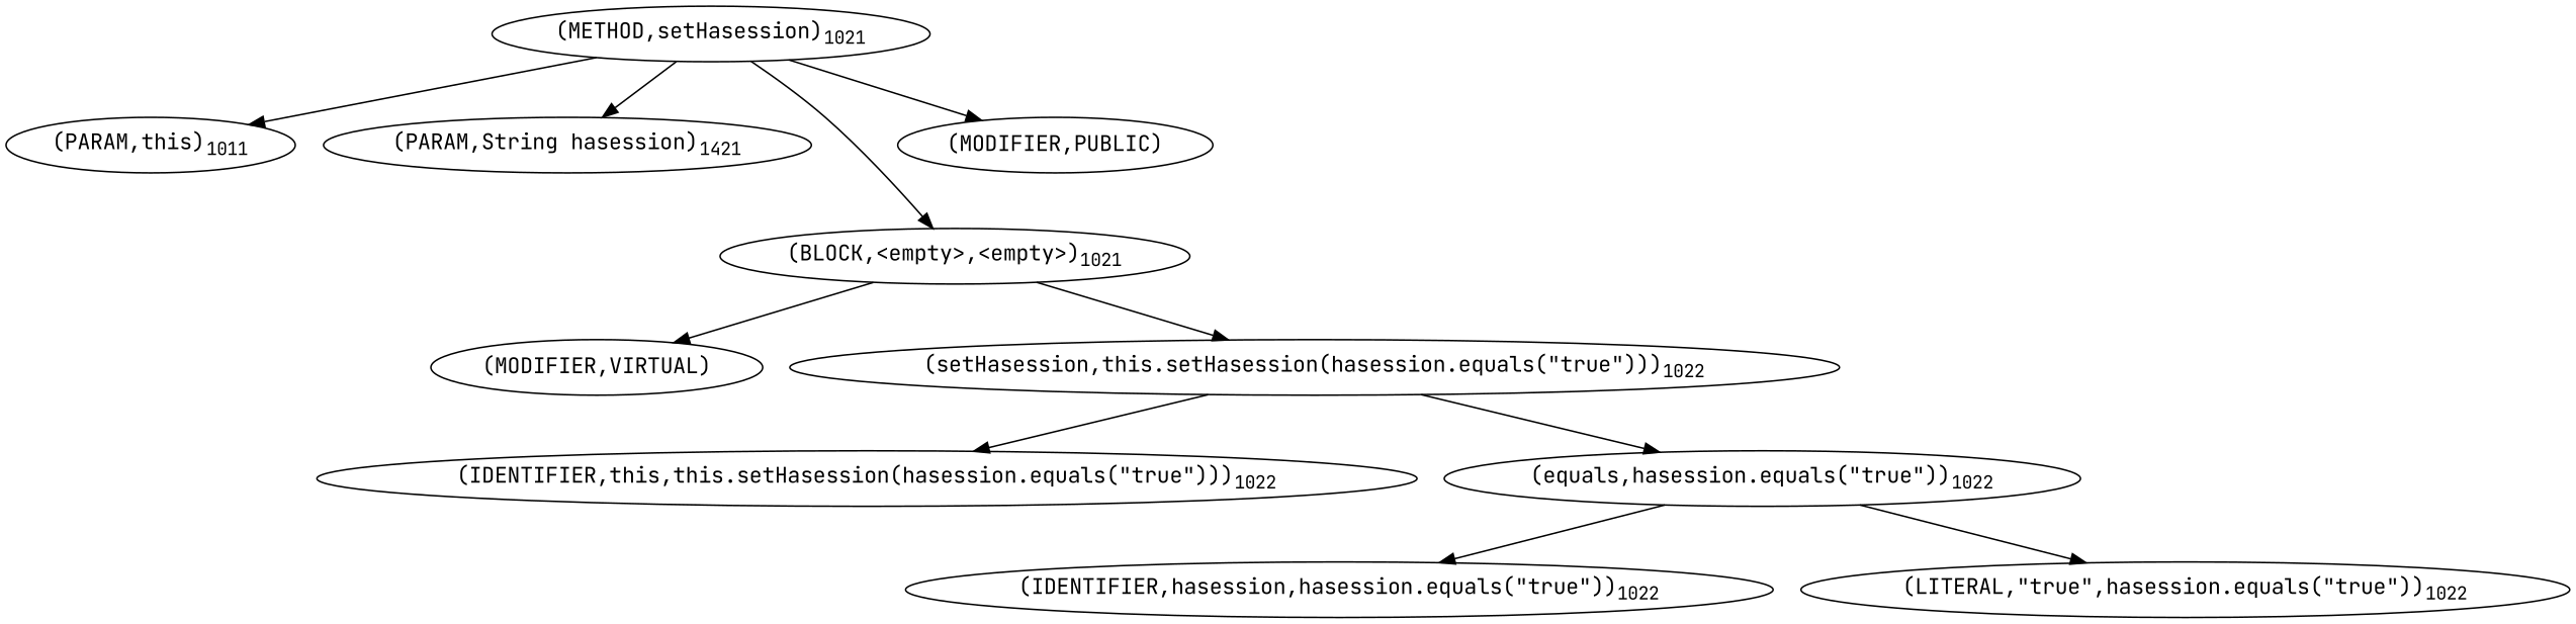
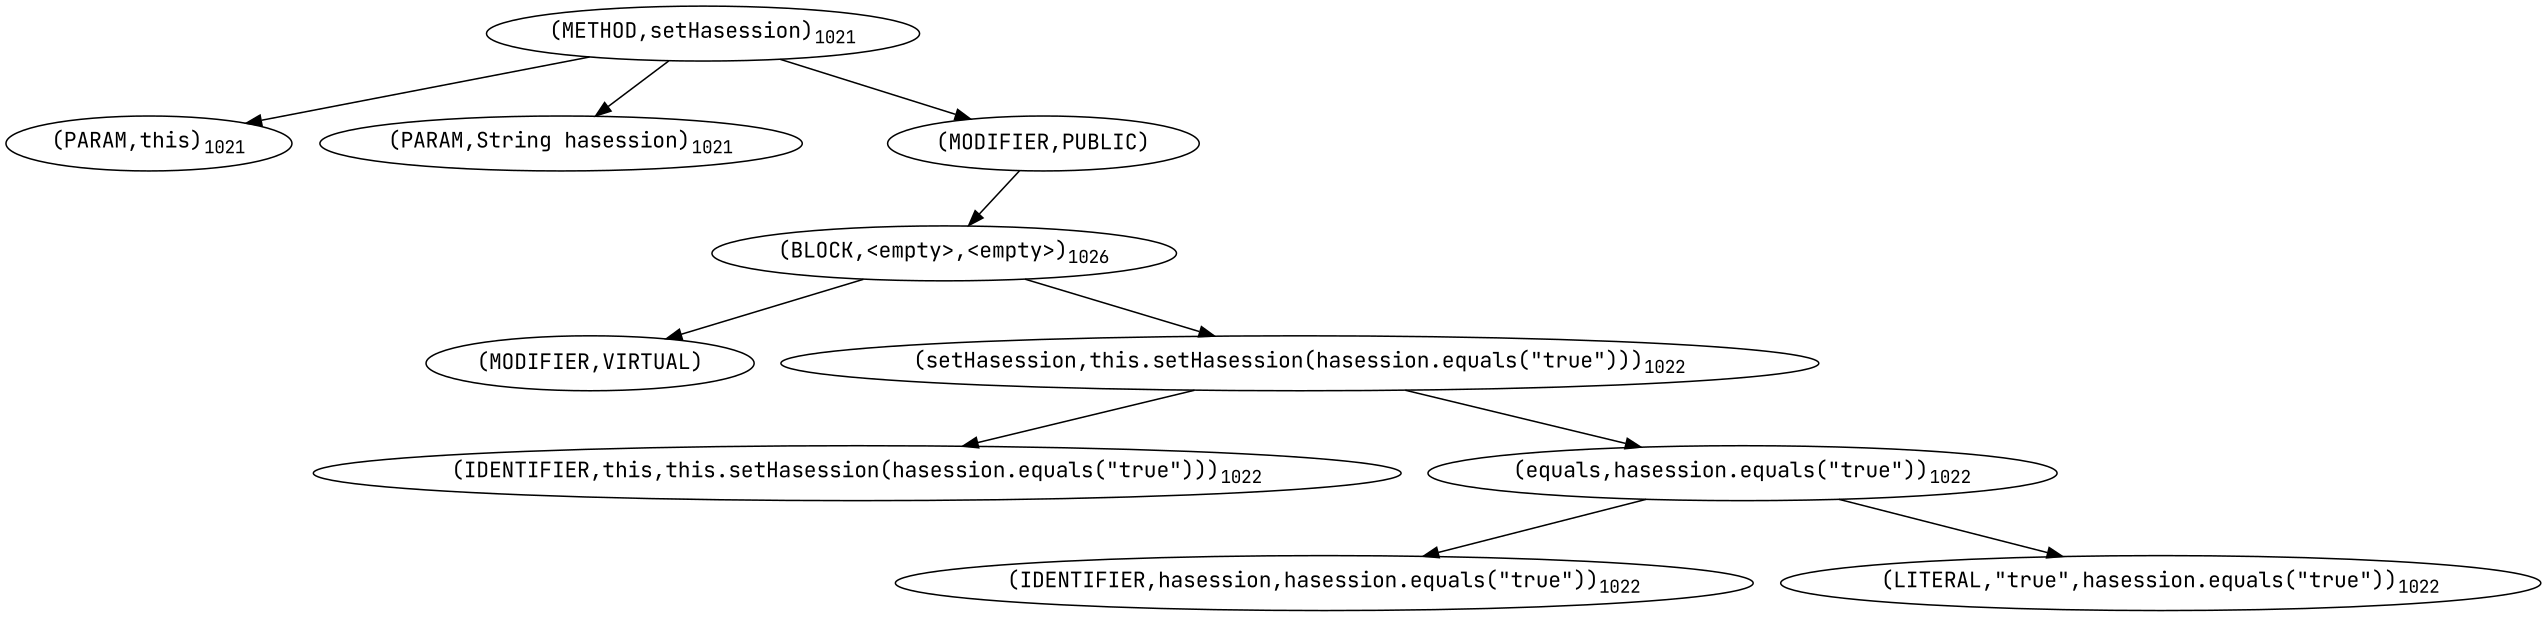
  digraph {
    fontname="JetBrains Mono"
    node [fontname="JetBrains Mono"]
    edge [fontname="JetBrains Mono"]
    n1 [label=<(METHOD,setHasession)<SUB>1021</SUB>>]
-   n2 [label=<(PARAM,this)<SUB>1011</SUB>>]
-   n3 [label=<(PARAM,String hasession)<SUB>1421</SUB>>]
-   n4 [label=<(BLOCK,&lt;empty&gt;,&lt;empty&gt;)<SUB>1021</SUB>>]
+   n2 [label=<(PARAM,this)<SUB>1021</SUB>>]
+   n3 [label=<(PARAM,String hasession)<SUB>1021</SUB>>]
+   n4 [label=<(BLOCK,&lt;empty&gt;,&lt;empty&gt;)<SUB>1026</SUB>>]
    n5 [label=<(MODIFIER,PUBLIC)>]
    n6 [label=<(MODIFIER,VIRTUAL)>]
    n7 [label=<(setHasession,this.setHasession(hasession.equals(&quot;true&quot;)))<SUB>1022</SUB>>]
    n8 [label=<(IDENTIFIER,this,this.setHasession(hasession.equals(&quot;true&quot;)))<SUB>1022</SUB>>]
    n9 [label=<(equals,hasession.equals(&quot;true&quot;))<SUB>1022</SUB>>]
    n10 [label=<(IDENTIFIER,hasession,hasession.equals(&quot;true&quot;))<SUB>1022</SUB>>]
    n11 [label=<(LITERAL,&quot;true&quot;,hasession.equals(&quot;true&quot;))<SUB>1022</SUB>>]
    n1 -> n2
    n1 -> n3
-   n1 -> n4
+   n5 -> n4
    n1 -> n5
    n4 -> n6
    n4 -> n7
    n7 -> n8
    n7 -> n9
    n9 -> n10
    n9 -> n11
  }
